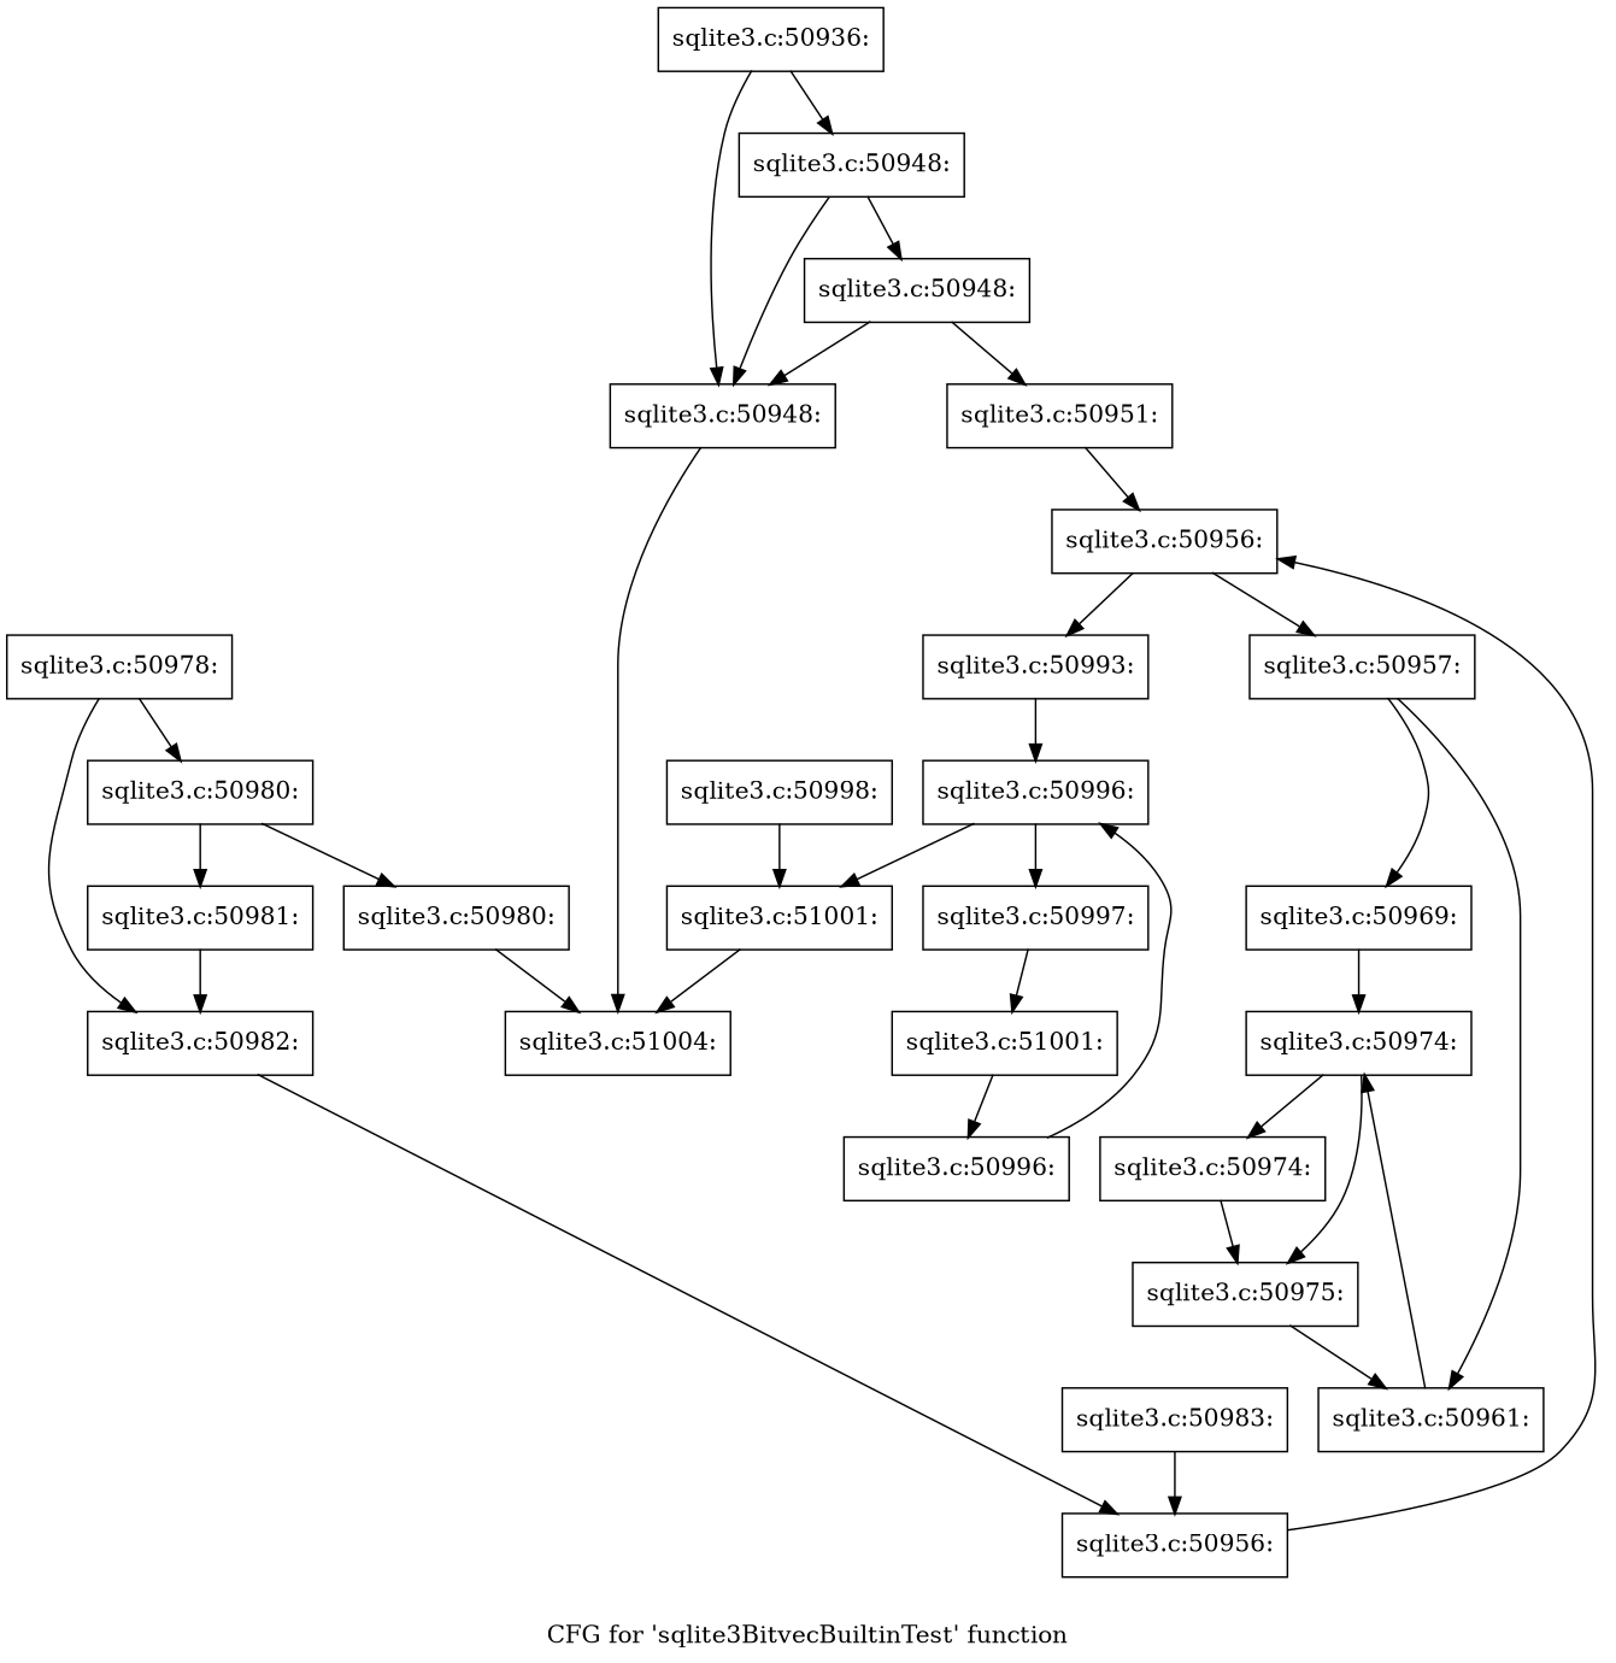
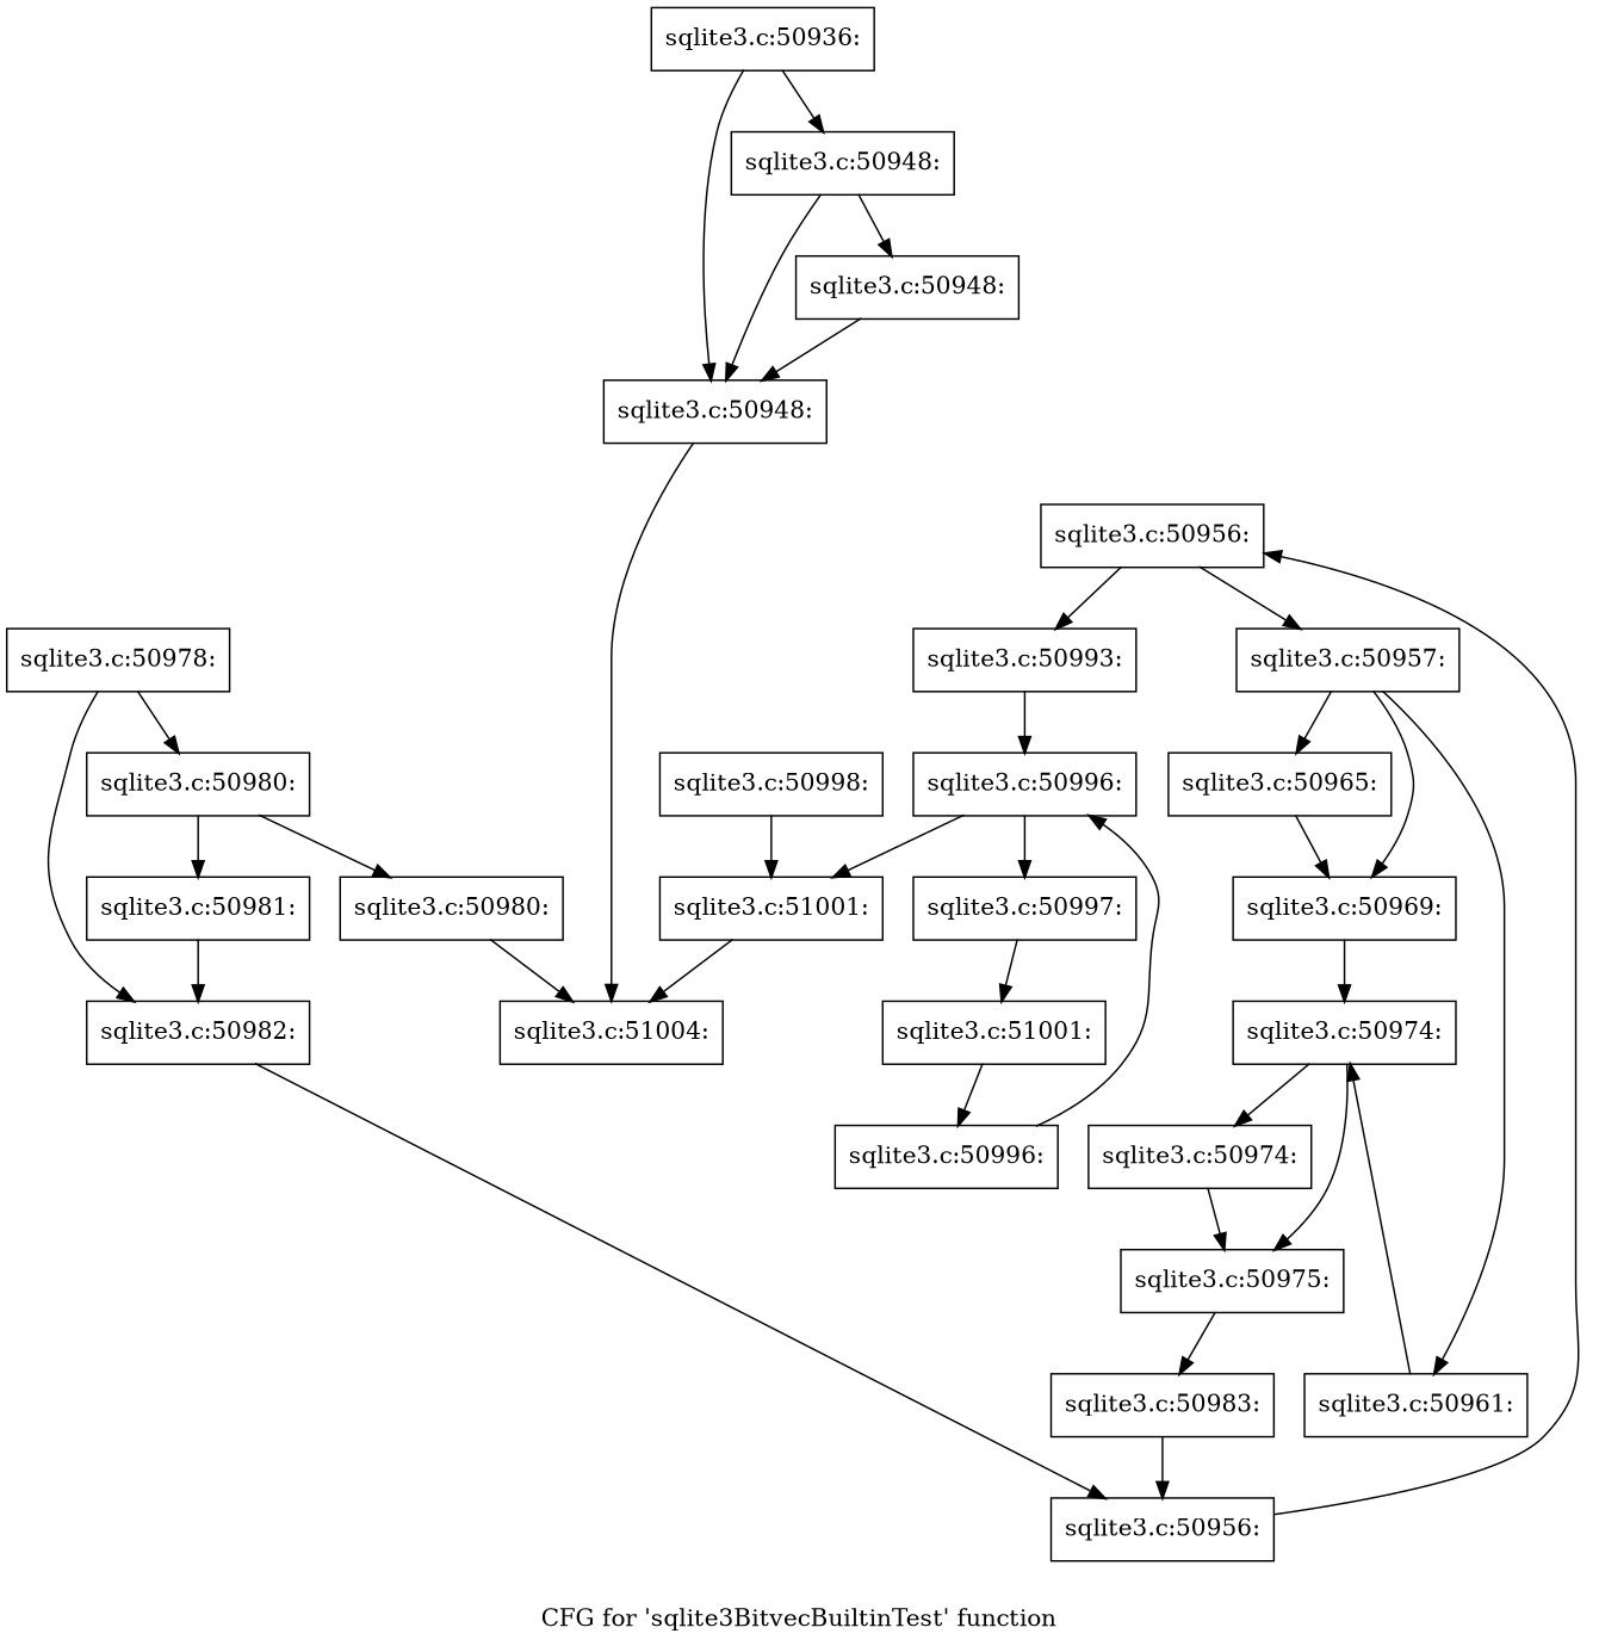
  digraph {
    label="CFG for 'sqlite3BitvecBuiltinTest' function"
    node [shape=record]
    n1 [label="{sqlite3.c:50936:}"]
    n2 [label="{sqlite3.c:50948:}"]
    n3 [label="{sqlite3.c:50948:}"]
    n4 [label="{sqlite3.c:51004:}"]
    n5 [label="{sqlite3.c:50948:}"]
-   n6 [label="{sqlite3.c:50951:}"]
    n7 [label="{sqlite3.c:50956:}"]
    n8 [label="{sqlite3.c:50957:}"]
    n9 [label="{sqlite3.c:50993:}"]
    n10 [label="{sqlite3.c:50969:}"]
    n11 [label="{sqlite3.c:50961:}"]
+   n12 [label="{sqlite3.c:50965:}"]
    n13 [label="{sqlite3.c:50996:}"]
    n14 [label="{sqlite3.c:50974:}"]
    n15 [label="{sqlite3.c:50997:}"]
    n16 [label="{sqlite3.c:51001:}"]
    n17 [label="{sqlite3.c:50974:}"]
    n18 [label="{sqlite3.c:50975:}"]
    n19 [label="{sqlite3.c:50983:}"]
    n20 [label="{sqlite3.c:50978:}"]
    n21 [label="{sqlite3.c:50980:}"]
    n22 [label="{sqlite3.c:50982:}"]
    n23 [label="{sqlite3.c:50956:}"]
    n24 [label="{sqlite3.c:50980:}"]
    n25 [label="{sqlite3.c:50981:}"]
    n26 [label="{sqlite3.c:51001:}"]
    n27 [label="{sqlite3.c:50998:}"]
    n28 [label="{sqlite3.c:50996:}"]
    n1 -> n2
    n1 -> n3
    n2 -> n4
    n3 -> n2
    n3 -> n5
    n5 -> n2
-   n5 -> n6
-   n6 -> n7
    n7 -> n8
    n7 -> n9
    n8 -> n10
    n8 -> n11
+   n8 -> n12
    n9 -> n13
    n10 -> n14
    n11 -> n14
+   n12 -> n10
    n13 -> n15
    n13 -> n16
    n14 -> n17
    n14 -> n18
    n15 -> n26
    n16 -> n4
    n17 -> n18
-   n18 -> n11
+   n18 -> n19
    n19 -> n23
    n20 -> n21
    n20 -> n22
    n21 -> n24
    n21 -> n25
    n22 -> n23
    n23 -> n7
    n24 -> n4
    n25 -> n22
    n26 -> n28
    n27 -> n16
    n28 -> n13
  }
